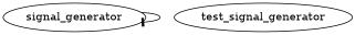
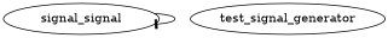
  digraph {
-   signal_generator
+   signal_generator [label=signal_signal]
    test_signal_generator
    signal_generator -> signal_generator [arrowhead=tee]
  }
